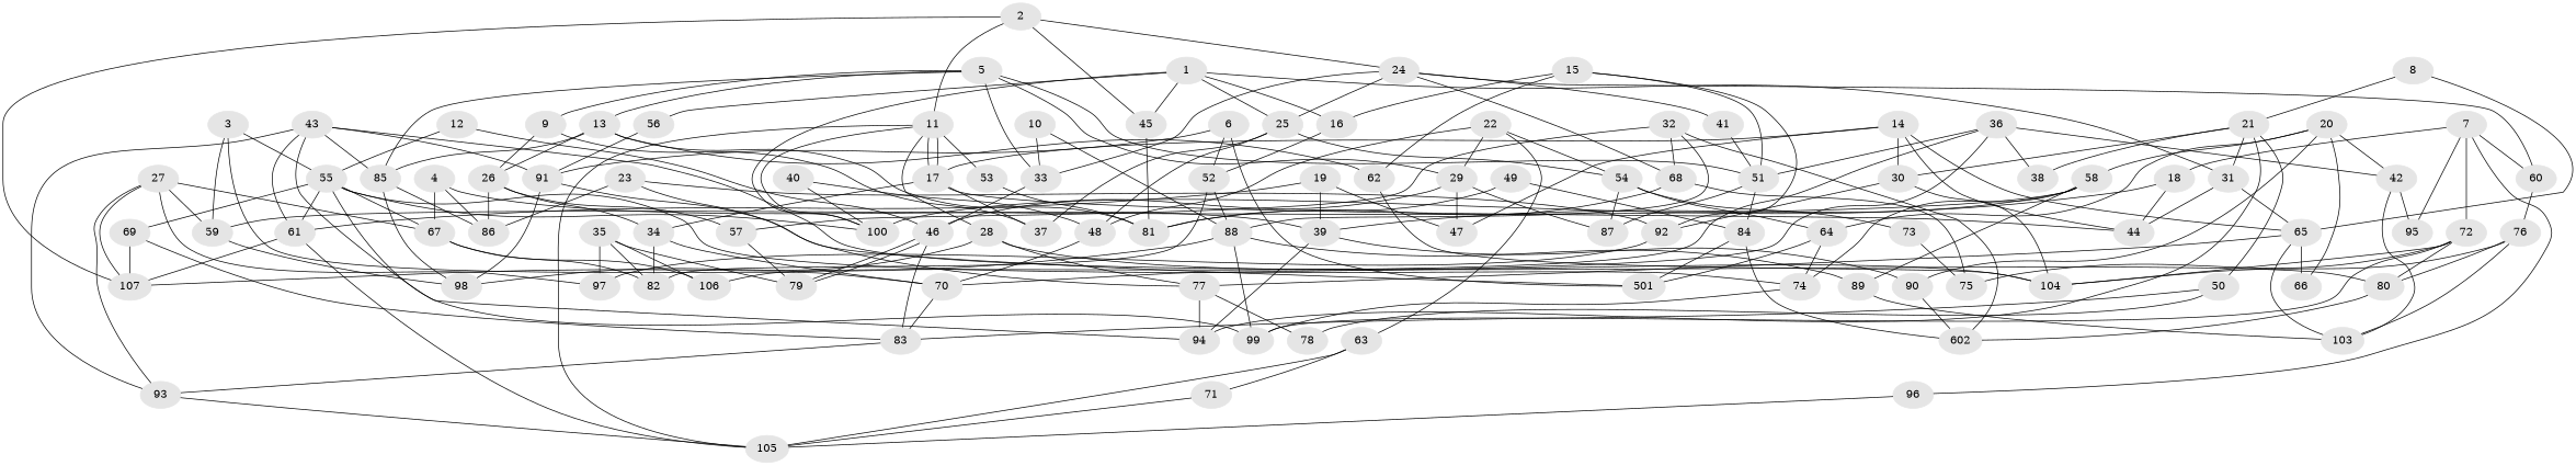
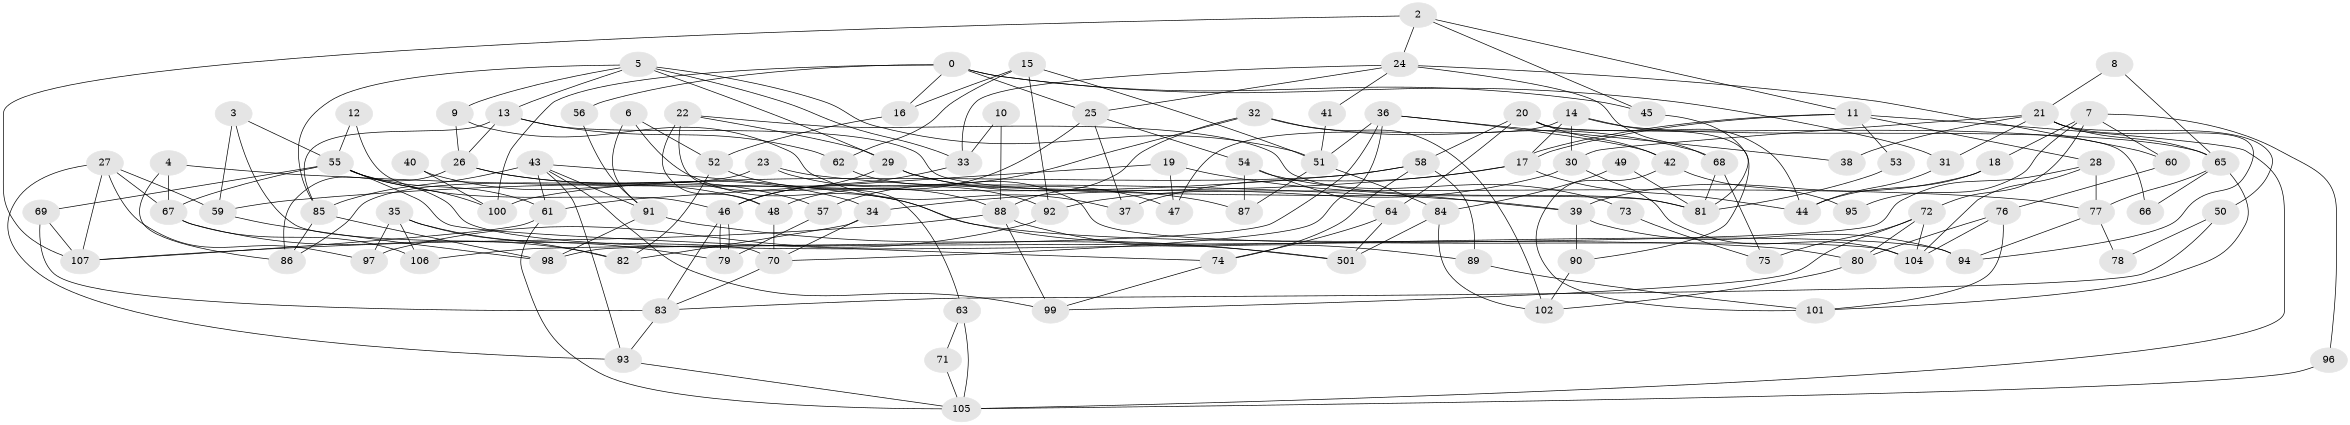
  graph {
    node [color=gray90 style=filled]
-   1
+   1 [label=0]
    16
    25
    31
    45
    56
    100
    52
    37
    48
    54
    65
    44
    81
    91
    2
    11
    24
    107
    17
    28
    53
    105
    33
    60
    41
    68
    3
    55
    59
    70
    67
    61
    94
    69
    74
    98
    83
    4
    39
    86
    90
    82
    106
    5
    9
    13
    29
    51
    85
    26
    62
    46
    47
    87
    84
    6
    n58 [label=501]
    88
    7
    18
    72
    95
    96
    76
    104
    80
    99
    75
    8
    21
    30
    38
    50
    66
    77
-   103
+   103 [label=101]
    34
    57
    10
    89
    12
    79
    14
    92
    15
    97
    19
    20
    42
    58
    64
-   102 [label=602]
+   102
    78
    22
    63
    71
    23
    73
    27
    93
    32
    35
    36
    40
    43
    49
    1 -- 16
    1 -- 25
    1 -- 31
    1 -- 45
    1 -- 56
    1 -- 100
    16 -- 52
    25 -- 37
    25 -- 48
    25 -- 54
-   31 -- 65
+   21 -- 65
    31 -- 44
    45 -- 81
    56 -- 91
    52 -- 82
    52 -- 88
    48 -- 70
    54 -- 87
    54 -- 64
    54 -- 73
    65 -- 66
    65 -- 77
    65 -- 103
    91 -- 98
    91 -- n58
    2 -- 45
    2 -- 11
    2 -- 24
    2 -- 107
-   11 -- 100
    11 -- 17
    11 -- 17
    11 -- 28
    11 -- 53
    11 -- 105
    24 -- 25
    24 -- 33
    24 -- 60
    24 -- 41
    24 -- 68
    17 -- 37
    17 -- 44
    17 -- 34
    28 -- 98
    28 -- 104
    28 -- 77
    53 -- 81
    33 -- 46
    60 -- 76
    41 -- 51
    68 -- 81
    68 -- 75
    3 -- 55
    3 -- 59
    3 -- 70
    55 -- 100
    55 -- 67
    55 -- 61
    55 -- 94
    55 -- 69
    55 -- 74
    59 -- 98
    70 -- 83
    67 -- 82
    67 -- 106
    61 -- 107
    61 -- 105
    69 -- 107
    69 -- 83
    74 -- 99
    83 -- 93
    4 -- 67
    4 -- 39
    4 -- 86
    39 -- 94
    39 -- 90
    90 -- 102
    5 -- 33
    5 -- 9
    5 -- 13
    5 -- 29
    5 -- 51
    5 -- 85
    9 -- 37
    9 -- 26
    13 -- 81
    13 -- 85
    13 -- 26
    13 -- 62
    29 -- 46
    29 -- 47
    29 -- 87
    51 -- 87
    51 -- 84
    85 -- 98
    85 -- 86
    26 -- 86
    26 -- 34
    26 -- 57
    62 -- 104
    46 -- 83
    46 -- 79
    46 -- 79
    84 -- n58
    84 -- 102
    6 -- 52
    6 -- 91
    6 -- n58
    88 -- 107
    88 -- 99
    88 -- 89
    7 -- 60
    7 -- 18
    7 -- 72
    7 -- 95
    7 -- 96
    18 -- 44
    18 -- 39
    72 -- 104
    72 -- 80
    72 -- 99
    72 -- 75
    96 -- 105
    76 -- 104
    76 -- 80
    76 -- 103
    80 -- 102
    8 -- 65
    8 -- 21
    21 -- 31
    21 -- 94
    21 -- 30
    21 -- 38
    21 -- 50
    30 -- 104
    30 -- 92
    50 -- 83
    50 -- 78
    77 -- 94
    77 -- 78
    34 -- 70
    34 -- 82
    57 -- 79
    10 -- 33
    10 -- 88
    89 -- 103
    12 -- 55
    12 -- 46
    14 -- 65
    14 -- 44
    14 -- 17
    14 -- 47
    14 -- 30
    92 -- 97
    15 -- 16
    15 -- 51
    15 -- 62
    15 -- 92
    19 -- 61
    19 -- 39
    19 -- 47
    20 -- 90
    20 -- 66
    20 -- 42
    20 -- 58
    20 -- 64
    42 -- 95
    42 -- 103
    58 -- 100
    58 -- 59
    58 -- 74
    58 -- 89
    64 -- 74
    64 -- n58
    22 -- 48
-   22 -- 54
+   22 -- 81
    22 -- 29
    22 -- 63
    63 -- 105
    63 -- 71
    71 -- 105
    23 -- 86
    23 -- 77
    23 -- 92
    73 -- 75
    27 -- 107
    27 -- 59
    27 -- 67
    27 -- 97
    27 -- 93
    93 -- 105
    32 -- 68
    32 -- 88
    32 -- 57
    32 -- 102
    35 -- 82
    35 -- 106
    35 -- 79
    35 -- 97
    36 -- 70
    36 -- 106
    36 -- 51
    36 -- 38
    36 -- 42
    40 -- 100
    40 -- 48
    43 -- 91
    43 -- 61
    43 -- 85
    43 -- 80
    43 -- 99
    43 -- 93
    49 -- 81
    49 -- 84
  }
